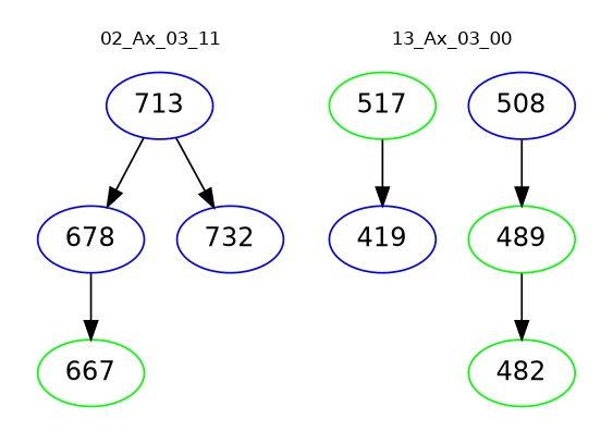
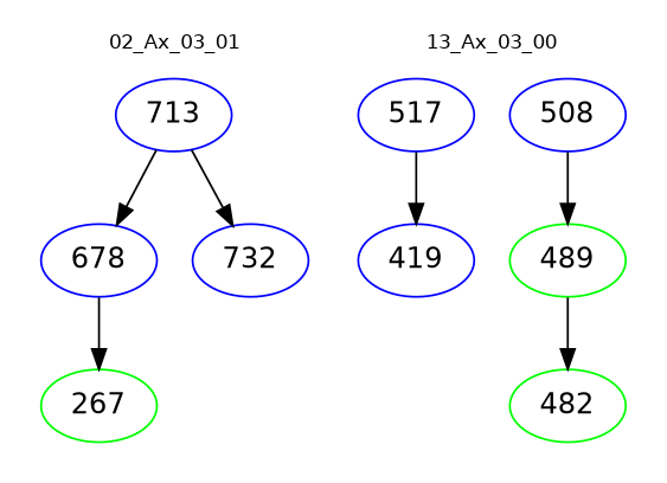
  digraph {
    fontname="DejaVu Sans"
    node [color=blue fontname="DejaVu Sans"]
    edge [color=black fontname="DejaVu Sans"]
    n1 [label=713]
    n2 [label=678]
    n3 [label=732]
-   n4 [color=green label=667]
+   n4 [color=green label=267]
    n5 [label=508]
    n6 [color=green label=489]
-   n7 [color=green label=517]
+   n7 [label=517]
    n8 [color=green label=482]
    n9 [label=419]
    subgraph cluster_1 {
      color=white
      fontsize=10
-     label="02_Ax_03_11"
+     label="02_Ax_03_01"
      n1
      n2
      n3
      n4
    }
    subgraph cluster_2 {
      color=white
      fontsize=10
      label="13_Ax_03_00"
      n5
      n6
      n7
      n8
      n9
    }
    n1 -> n2
    n1 -> n3
    n2 -> n4
    n5 -> n6
    n6 -> n8
    n7 -> n9
  }
